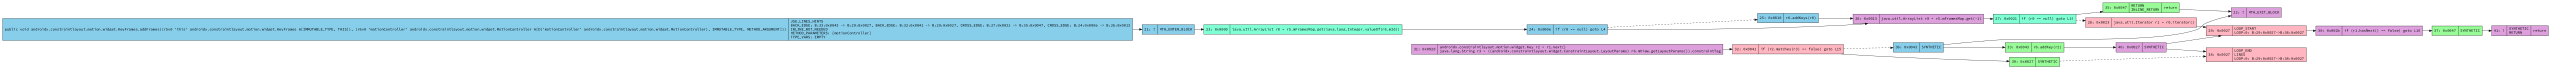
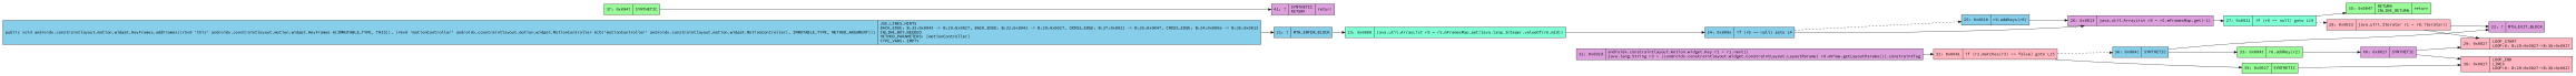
  digraph {
    fontname="Source Code Pro"
    rankdir=LR
    node [fillcolor=plum fontname="Source Code Pro" shape=record style=filled]
    edge [fontname="Source Code Pro"]
    n1 [fillcolor=skyblue label="{21\:\ ?|MTH_ENTER_BLOCK\l}"]
    n2 [fillcolor=aquamarine label="{23\:\ 0x0000|java.util.ArrayList r0 = r5.mFramesMap.get(java.lang.Integer.valueOf(r6.mId))\l}"]
    n3 [fillcolor=skyblue label="{24\:\ 0x000e|if (r0 == null) goto L4\l}"]
    n4 [fillcolor=skyblue label="{25\:\ 0x0010|r6.addKeys(r0)\l}"]
    n5 [label="{26\:\ 0x0013|java.util.ArrayList r0 = r5.mFramesMap.get(\-1)\l}"]
    n6 [fillcolor=aquamarine label="{27\:\ 0x0021|if (r0 == null) goto L19\l}"]
    n7 [fillcolor=lightpink label="{28\:\ 0x0023|java.util.Iterator r1 = r0.iterator()\l}"]
    n8 [fillcolor=palegreen label="{35\:\ 0x0047|RETURN\lINLINE_RETURN\l|return\l}"]
    n9 [fillcolor=lightpink label="{29\:\ 0x0027|LOOP_START\lLOOP:0: B:29:0x0027\-\>B:38:0x0027\l}"]
    n10 [label="{22\:\ ?|MTH_EXIT_BLOCK\l}"]
-   n11 [label="{30\:\ 0x002b|if (r1.hasNext() == false) goto L16\l}"]
    n12 [fillcolor=palegreen label="{37\:\ 0x0047|SYNTHETIC\l}"]
    n13 [label="{31\:\ 0x002d|androidx.constraintlayout.motion.widget.Key r2 = r1.next()\ljava.lang.String r3 = ((androidx.constraintlayout.widget.ConstraintLayout.LayoutParams) r6.mView.getLayoutParams()).constraintTag\l}"]
    n14 [fillcolor=lightpink label="{32\:\ 0x0041|if (r2.matches(r3) == false) goto L15\l}"]
    n15 [label="{41\:\ ?|SYNTHETIC\lRETURN\l|return\l}"]
    n16 [fillcolor=skyblue label="{36\:\ 0x0043|SYNTHETIC\l}"]
    n17 [fillcolor=palegreen label="{39\:\ 0x0027|SYNTHETIC\l}"]
    n18 [fillcolor=palegreen label="{33\:\ 0x0043|r6.addKey(r2)\l}"]
    n19 [fillcolor=lightpink label="{38\:\ 0x0027|LOOP_END\lLINES\lLOOP:0: B:29:0x0027\-\>B:38:0x0027\l}"]
    n20 [label="{40\:\ 0x0027|SYNTHETIC\l}"]
    n21 [fillcolor=skyblue label="{public void androidx.constraintlayout.motion.widget.KeyFrames.addFrames((r5v0 'this' androidx.constraintlayout.motion.widget.KeyFrames A[IMMUTABLE_TYPE, THIS]), (r6v0 'motionController' androidx.constraintlayout.motion.widget.MotionController A[D('motionController' androidx.constraintlayout.motion.widget.MotionController), IMMUTABLE_TYPE, METHOD_ARGUMENT]))  | USE_LINES_HINTS\lBACK_EDGE: B:33:0x0043 \-\> B:29:0x0027, BACK_EDGE: B:32:0x0041 \-\> B:29:0x0027, CROSS_EDGE: B:27:0x0021 \-\> B:35:0x0047, CROSS_EDGE: B:24:0x000e \-\> B:26:0x0013\lINLINE_NOT_NEEDED\lMETHOD_PARAMETERS: [motionController]\lTYPE_VARS: EMPTY\l}"]
    n1 -> n2
    n2 -> n3
    n3 -> n4 [style=dashed]
    n3 -> n5
    n4 -> n5
    n5 -> n6
    n6 -> n7 [style=dashed]
    n6 -> n8
    n7 -> n9
-   n8 -> n10
-   n9 -> n11
-   n11 -> n12
+   n7 -> n10
    n12 -> n15
    n13 -> n14
    n14 -> n16 [style=dashed]
    n14 -> n17
    n16 -> n10
    n16 -> n18
-   n17 -> n19 [style=dashed]
+   n17 -> n19
    n18 -> n20
    n20 -> n9
    n20 -> n19
    n21 -> n1
  }
